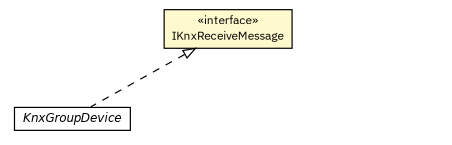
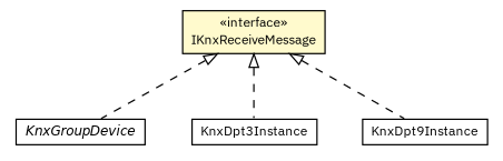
  digraph {
    fontname="IBM Plex Sans"
    nodesep=0.25
    ranksep=0.5
    node [fontcolor=black fontname="IBM Plex Sans" fontsize=10.0 shape=plaintext]
    edge [arrowtail=empty dir=back fontname="IBM Plex Sans" fontsize=10 headport=p labelfontname=Helvetica labelfontsize=10 style=dashed tailport=p]
    n1 [label=<<table title="org.universAAL.lddi.knx.groupdevicemodel.KnxGroupDevice" border="0" cellborder="1" cellspacing="0" cellpadding="2" port="p" href="../groupdevicemodel/KnxGroupDevice.html"> 		<tr><td><table border="0" cellspacing="0" cellpadding="1"> <tr><td align="center" balign="center"><font face="Helvetica-Oblique"> KnxGroupDevice </font></td></tr> 		</table></td></tr> 		</table>>]
    n2 [label=<<table title="org.universAAL.lddi.knx.interfaces.IKnxReceiveMessage" border="0" cellborder="1" cellspacing="0" cellpadding="2" port="p" bgcolor="lemonChiffon" href="./IKnxReceiveMessage.html"> 		<tr><td><table border="0" cellspacing="0" cellpadding="1"> <tr><td align="center" balign="center"> &#171;interface&#187; </td></tr> <tr><td align="center" balign="center"> IKnxReceiveMessage </td></tr> 		</table></td></tr> 		</table>>]
+   n3 [label=<<table title="org.universAAL.lddi.knx.driver.KnxDpt3Instance" border="0" cellborder="1" cellspacing="0" cellpadding="2" port="p" href="../driver/KnxDpt3Instance.html"> 		<tr><td><table border="0" cellspacing="0" cellpadding="1"> <tr><td align="center" balign="center"> KnxDpt3Instance </td></tr> 		</table></td></tr> 		</table>>]
+   n4 [label=<<table title="org.universAAL.lddi.knx.driver.KnxDpt9Instance" border="0" cellborder="1" cellspacing="0" cellpadding="2" port="p" href="../driver/KnxDpt9Instance.html"> 		<tr><td><table border="0" cellspacing="0" cellpadding="1"> <tr><td align="center" balign="center"> KnxDpt9Instance </td></tr> 		</table></td></tr> 		</table>>]
    n2 -> n1
+   n2 -> n3
+   n2 -> n4
  }
